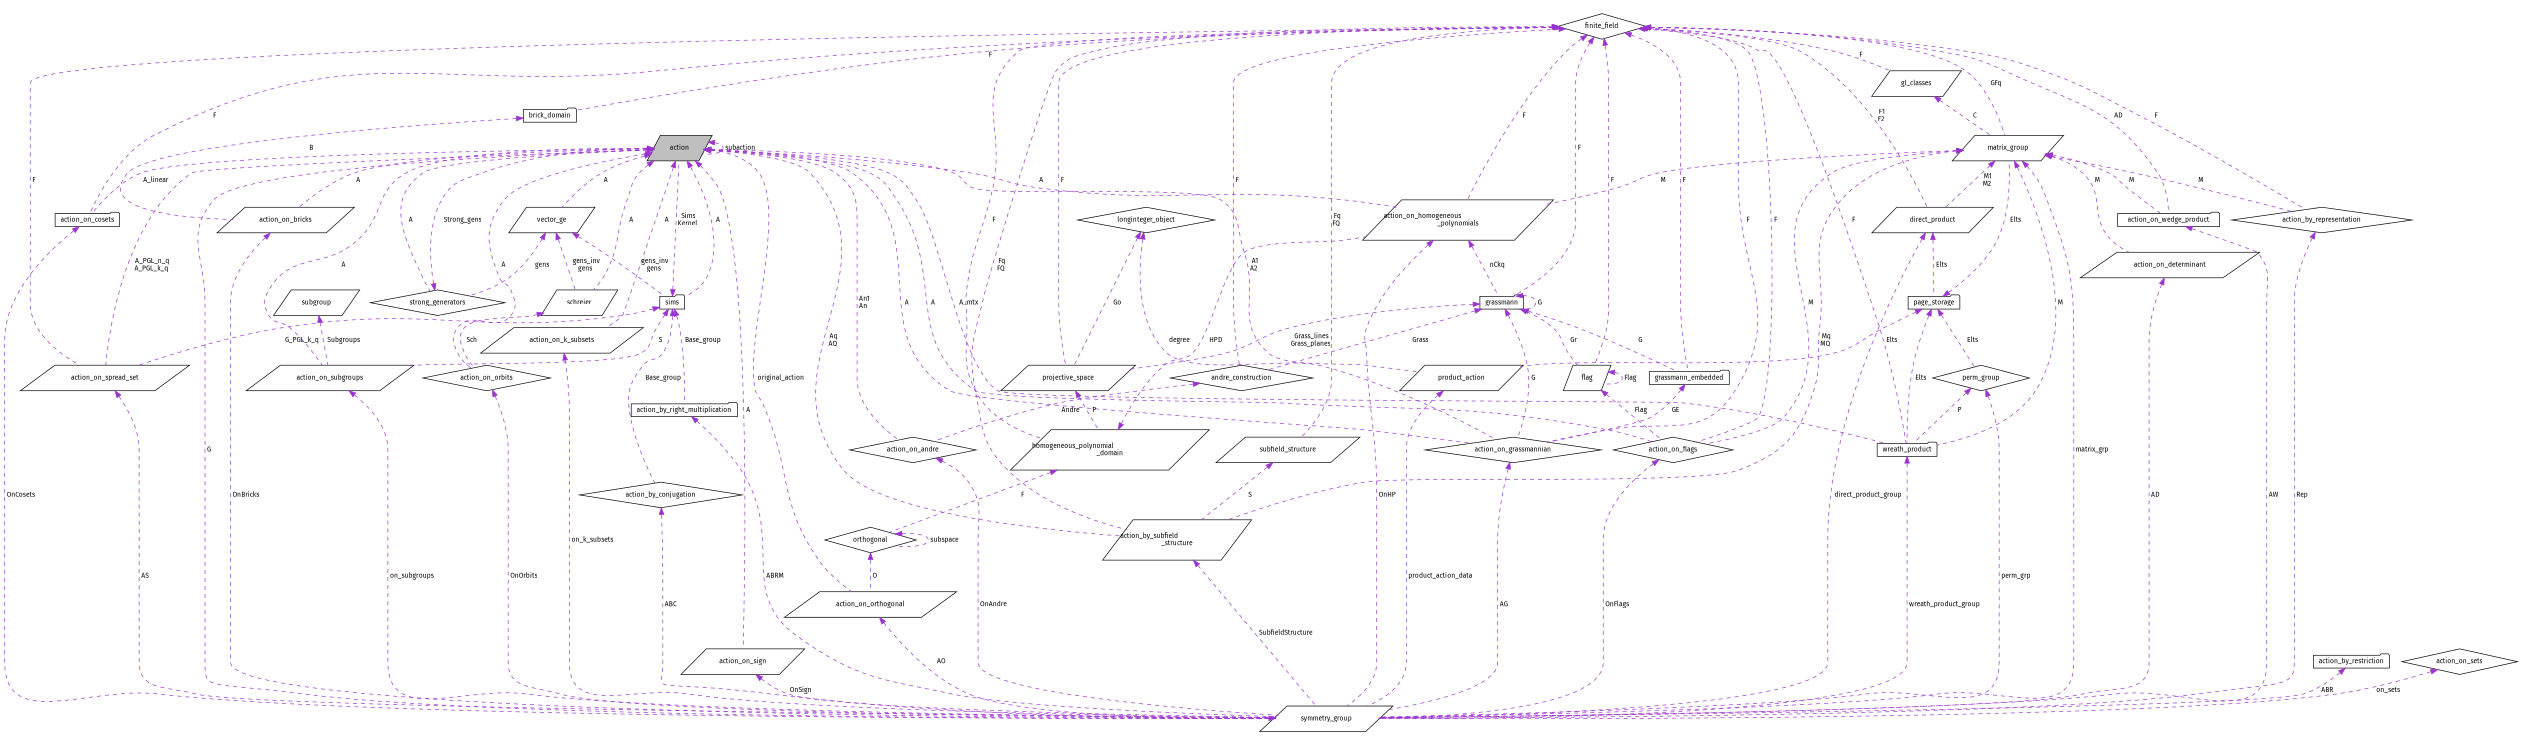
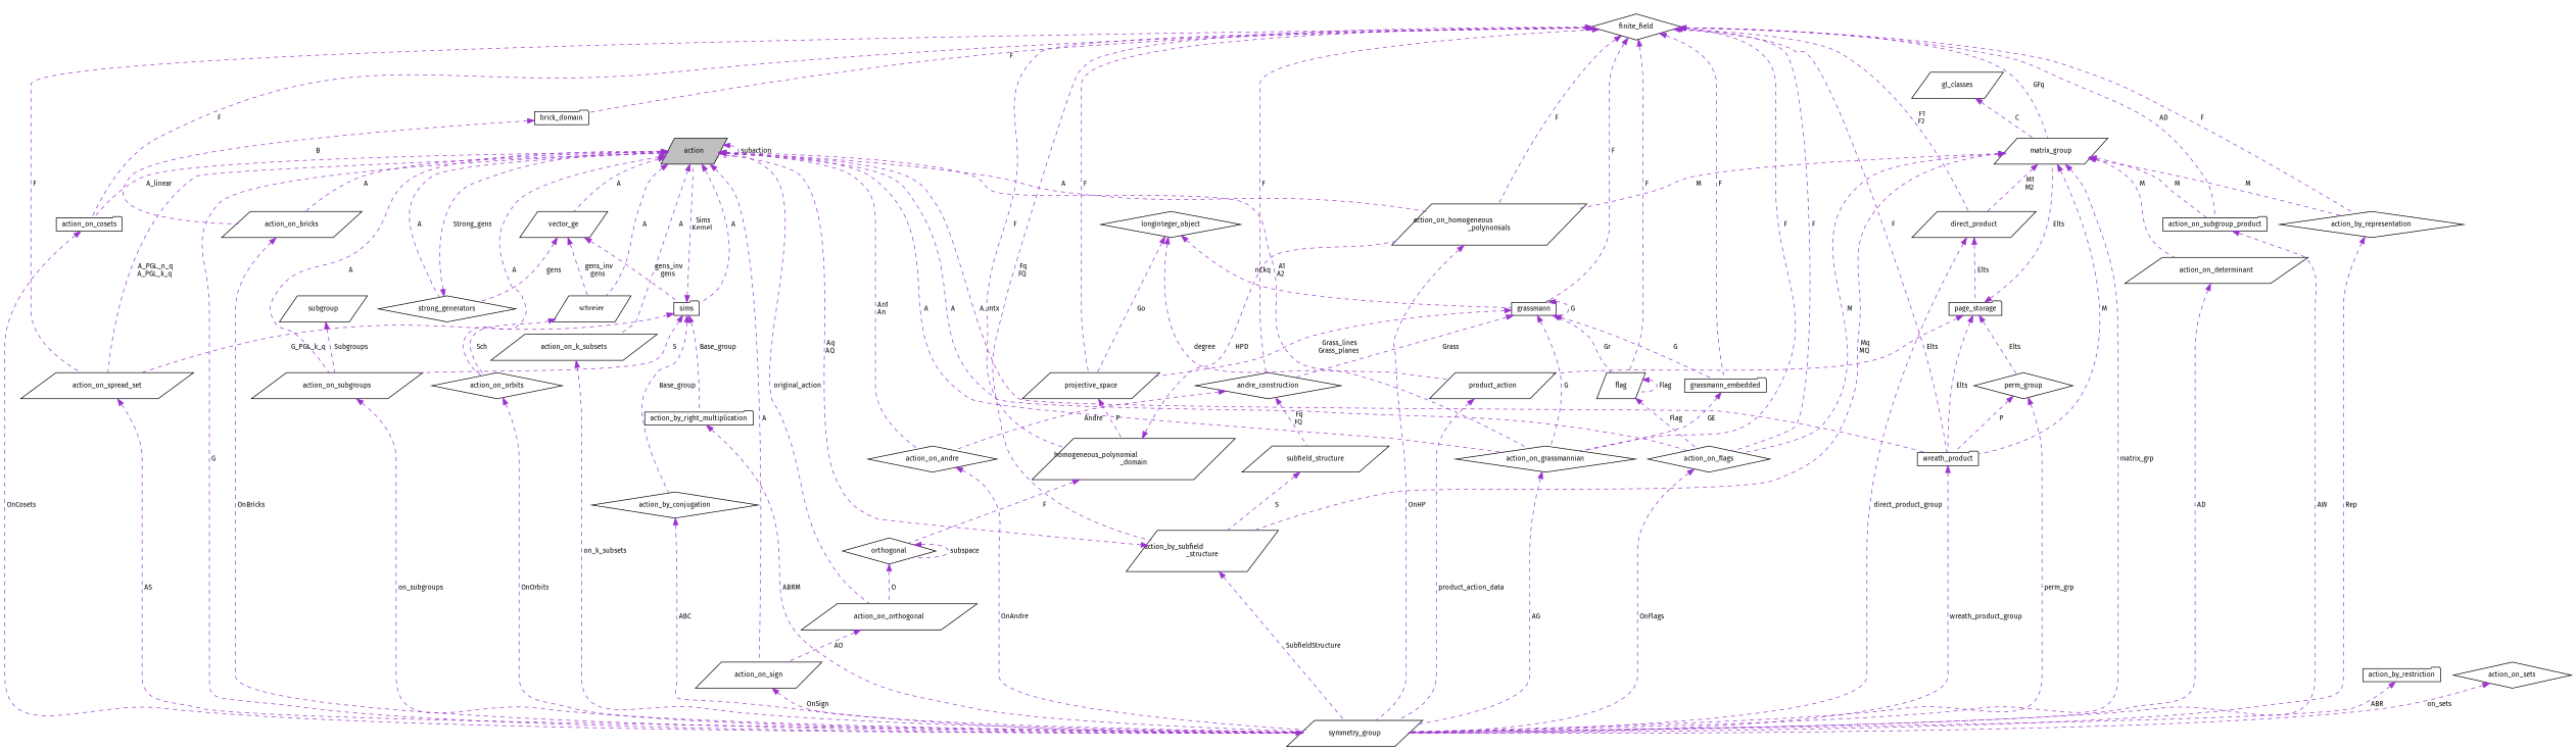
  digraph {
    fontname="Fira Sans"
    rankdir=TB
    node [color=black fillcolor=white fontname="Fira Sans" fontsize=10 shape=parallelogram style=filled]
    edge [color=darkorchid3 dir=back fontname="Fira Sans" fontsize=10 labelfontname=Helvetica labelfontsize=10 style=dashed]
    n1 [fillcolor=grey75 fontcolor=black height=0.2 label=action width=0.4]
    n2 [height=0.2 label=product_action width=0.4]
    n3 [height=0.2 label=action_on_flags shape=diamond width=0.4]
    n4 [height=0.2 label=action_on_cosets shape=folder width=0.4]
    n5 [height=0.2 label=action_on_orthogonal width=0.4]
    n6 [height=0.2 label=action_on_grassmannian shape=diamond width=0.4]
    n7 [height=0.2 label="action_on_homogeneous\l_polynomials" width=0.4]
    n8 [height=0.2 label=action_on_orbits shape=diamond width=0.4]
    n9 [height=0.2 label=schreier width=0.4]
    n10 [height=0.2 label=vector_ge width=0.4]
    n11 [height=0.2 label=action_on_k_subsets width=0.4]
    n12 [height=0.2 label=wreath_product shape=folder width=0.4]
    n13 [height=0.2 label=action_on_subgroups width=0.4]
    n14 [height=0.2 label=sims shape=folder width=0.4]
    n15 [height=0.2 label=action_on_bricks width=0.4]
    n16 [height=0.2 label=action_on_sign width=0.4]
    n17 [height=0.2 label="action_by_subfield\l_structure" width=0.4]
    n18 [height=0.2 label=action_on_spread_set width=0.4]
    n19 [height=0.2 label=action_on_andre shape=diamond width=0.4]
    n20 [height=0.2 label=strong_generators shape=diamond width=0.4]
    n21 [height=0.2 label=symmetry_group width=0.4]
    n22 [height=0.2 label=action_by_right_multiplication shape=folder width=0.4]
    n23 [height=0.2 label=action_by_conjugation shape=diamond width=0.4]
    n24 [height=0.2 label=page_storage shape=folder width=0.4]
    n25 [height=0.2 label=matrix_group width=0.4]
    n26 [height=0.2 label=perm_group shape=diamond width=0.4]
    n27 [height=0.2 label=direct_product width=0.4]
-   n28 [height=0.2 label=action_on_wedge_product shape=folder width=0.4]
+   n28 [height=0.2 label=action_on_subgroup_product shape=folder width=0.4]
    n29 [height=0.2 label=action_on_determinant width=0.4]
    n30 [height=0.2 label=action_by_representation shape=diamond width=0.4]
    n31 [height=0.2 label=action_by_restriction shape=folder width=0.4]
    n32 [height=0.2 label=gl_classes width=0.4]
    n33 [height=0.2 label=finite_field shape=diamond width=0.4]
    n34 [height=0.2 label=flag width=0.4]
    n35 [height=0.2 label=grassmann shape=folder width=0.4]
    n36 [height=0.2 label=grassmann_embedded shape=folder width=0.4]
    n37 [height=0.2 label="homogeneous_polynomial\l_domain" width=0.4]
    n38 [height=0.2 label=projective_space width=0.4]
    n39 [height=0.2 label=brick_domain shape=folder width=0.4]
    n40 [height=0.2 label=subfield_structure width=0.4]
    n41 [height=0.2 label=andre_construction shape=diamond width=0.4]
    n42 [height=0.2 label=orthogonal shape=diamond width=0.4]
    n43 [height=0.2 label=longinteger_object shape=diamond width=0.4]
    n44 [height=0.2 label=subgroup width=0.4]
    n45 [height=0.2 label=action_on_sets shape=diamond width=0.4]
    n1 -> n1 [label=" subaction"]
    n1 -> n2 [label=" A1\nA2"]
    n1 -> n3 [label=" A"]
    n1 -> n4 [label=" A_linear"]
    n1 -> n5 [label=" original_action"]
    n1 -> n6 [label=" A"]
    n1 -> n7 [label=" A"]
    n1 -> n8 [label=" A"]
    n1 -> n9 [label=" A"]
    n1 -> n10 [label=" A"]
    n1 -> n11 [label=" A"]
    n1 -> n12 [label=" A_mtx"]
    n1 -> n13 [label=" A"]
    n1 -> n14 [label=" A"]
    n1 -> n15 [label=" A"]
    n1 -> n16 [label=" A"]
-   n1 -> n17 [label=" Aq\nAQ"]
+   n17 -> n1 [label=" Aq\nAQ"]
    n1 -> n18 [label=" A_PGL_n_q\nA_PGL_k_q"]
    n1 -> n19 [label=" An1\nAn"]
    n1 -> n20 [label=" A"]
    n2 -> n21 [label=" product_action_data"]
    n3 -> n21 [label=" OnFlags"]
    n4 -> n21 [label=" OnCosets"]
-   n5 -> n21 [label=" AO"]
+   n5 -> n16 [label=" AO"]
    n6 -> n21 [label=" AG"]
    n7 -> n21 [label=" OnHP"]
    n8 -> n21 [label=" OnOrbits"]
    n9 -> n8 [label=" Sch"]
    n10 -> n9 [label=" gens_inv\ngens"]
    n10 -> n14 [label=" gens_inv\ngens"]
    n10 -> n20 [label=" gens"]
    n11 -> n21 [label=" on_k_subsets"]
    n12 -> n21 [label=" wreath_product_group"]
    n13 -> n21 [label=" on_subgroups"]
    n14 -> n1 [label=" Sims\nKernel"]
    n14 -> n13 [label=" S"]
    n14 -> n18 [label=" G_PGL_k_q"]
    n14 -> n22 [label=" Base_group"]
    n14 -> n23 [label=" Base_group"]
    n15 -> n21 [label=" OnBricks"]
    n16 -> n21 [label=" OnSign"]
    n17 -> n21 [label=" SubfieldStructure"]
    n18 -> n21 [label=" AS"]
    n19 -> n21 [label=" OnAndre"]
    n20 -> n1 [label=" Strong_gens"]
    n21 -> n1 [label=" G"]
    n22 -> n21 [label=" ABRM"]
    n23 -> n21 [label=" ABC"]
    n24 -> n2 [label=" Elts"]
    n24 -> n12 [label=" Elts"]
    n24 -> n25 [label=" Elts"]
    n24 -> n26 [label=" Elts"]
    n25 -> n3 [label=" M"]
    n25 -> n7 [label=" M"]
    n25 -> n12 [label=" M"]
    n25 -> n17 [label=" Mq\nMQ"]
    n25 -> n21 [label=" matrix_grp"]
    n25 -> n27 [label=" M1\nM2"]
    n25 -> n28 [label=" M"]
    n25 -> n29 [label=" M"]
    n25 -> n30 [label=" M"]
    n26 -> n12 [label=" P"]
    n26 -> n21 [label=" perm_grp"]
    n27 -> n21 [label=" direct_product_group"]
    n27 -> n24 [label=" Elts"]
    n28 -> n21 [label=" AW"]
    n29 -> n21 [label=" AD"]
    n30 -> n21 [label=" Rep"]
    n31 -> n21 [label=" ABR"]
    n32 -> n25 [label=" C"]
    n33 -> n3 [label=" F"]
    n33 -> n4 [label=" F"]
    n33 -> n6 [label=" F"]
    n33 -> n7 [label=" F"]
    n33 -> n12 [label=" F"]
    n33 -> n17 [label=" Fq\nFQ"]
    n33 -> n18 [label=" F"]
    n33 -> n25 [label=" GFq"]
    n33 -> n27 [label=" F1\nF2"]
    n33 -> n28 [label=" AD"]
    n33 -> n30 [label=" F"]
-   n33 -> n32 [label=" F"]
    n33 -> n34 [label=" F"]
    n33 -> n35 [label=" F"]
    n33 -> n36 [label=" F"]
    n33 -> n37 [label=" F"]
    n33 -> n38 [label=" F"]
    n33 -> n39 [label=" F"]
-   n33 -> n40 [label=" Fq\nFQ"]
+   n41 -> n40 [label=" Fq\nFQ"]
    n33 -> n41 [label=" F"]
    n34 -> n3 [label=" Flag"]
    n34 -> n34 [label=" Flag"]
    n35 -> n6 [label=" G"]
    n35 -> n34 [label=" Gr"]
    n35 -> n35 [label=" G"]
    n35 -> n36 [label=" G"]
    n35 -> n38 [label=" Grass_lines\nGrass_planes"]
    n35 -> n41 [label=" Grass"]
    n36 -> n6 [label=" GE"]
    n37 -> n7 [label=" HPD"]
    n37 -> n42 [label=" F"]
    n38 -> n37 [label=" P"]
    n39 -> n15 [label=" B"]
    n40 -> n17 [label=" S"]
    n41 -> n19 [label=" Andre"]
    n42 -> n5 [label=" O"]
    n42 -> n42 [label=" subspace"]
    n43 -> n6 [label=" degree"]
-   n7 -> n35 [label=" nCkq"]
+   n43 -> n35 [label=" nCkq"]
    n43 -> n38 [label=" Go"]
    n44 -> n13 [label=" Subgroups"]
    n45 -> n21 [label=" on_sets"]
  }
